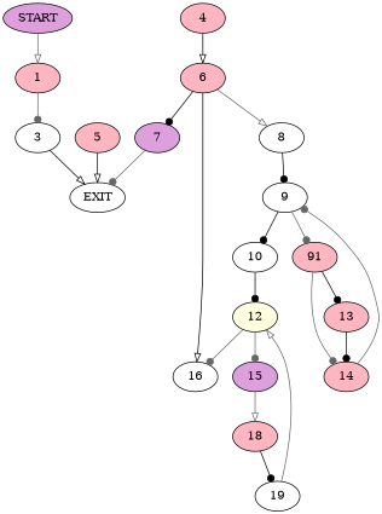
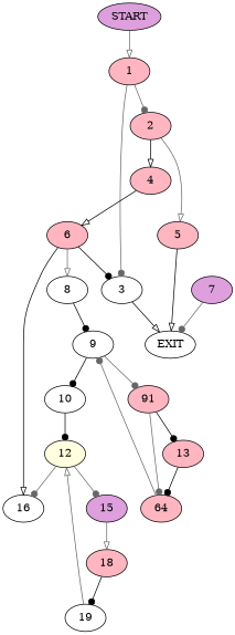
  digraph {
    node [fillcolor=lightpink style=filled]
    edge [arrowhead=dot color=gray40]
    n1 [fillcolor=plum label=START]
    1
+   2
    3 [fillcolor=white]
    n5 [fillcolor=white label=EXIT]
    4
    5
    6
    7 [fillcolor=plum]
    8 [fillcolor=white]
    16 [fillcolor=white]
    9 [fillcolor=white]
    10 [fillcolor=white]
    n14 [label=91]
    12 [fillcolor=lightyellow]
    13
-   14
+   14 [label=64]
    15 [fillcolor=plum]
    18
    19 [fillcolor=white]
    n1 -> 1 [arrowhead=onormal]
+   1 -> 2
    1 -> 3
+   2 -> 4 [arrowhead=onormal color=black]
+   2 -> 5 [arrowhead=onormal]
    3 -> n5 [arrowhead=onormal color=black]
    4 -> 6 [arrowhead=onormal color=black]
    5 -> n5 [arrowhead=onormal color=black]
-   6 -> 7 [color=black]
+   6 -> 3 [color=black]
    6 -> 8 [arrowhead=onormal]
    6 -> 16 [arrowhead=onormal color=black]
    7 -> n5
    8 -> 9 [color=black]
    9 -> 10 [color=black]
    9 -> n14
    10 -> 12 [color=black]
    n14 -> 13 [color=black]
    n14 -> 14
    12 -> 16
    12 -> 15
    13 -> 14 [color=black]
    14 -> 9
    15 -> 18 [arrowhead=onormal]
    18 -> 19 [color=black]
    19 -> 12 [arrowhead=onormal]
  }
